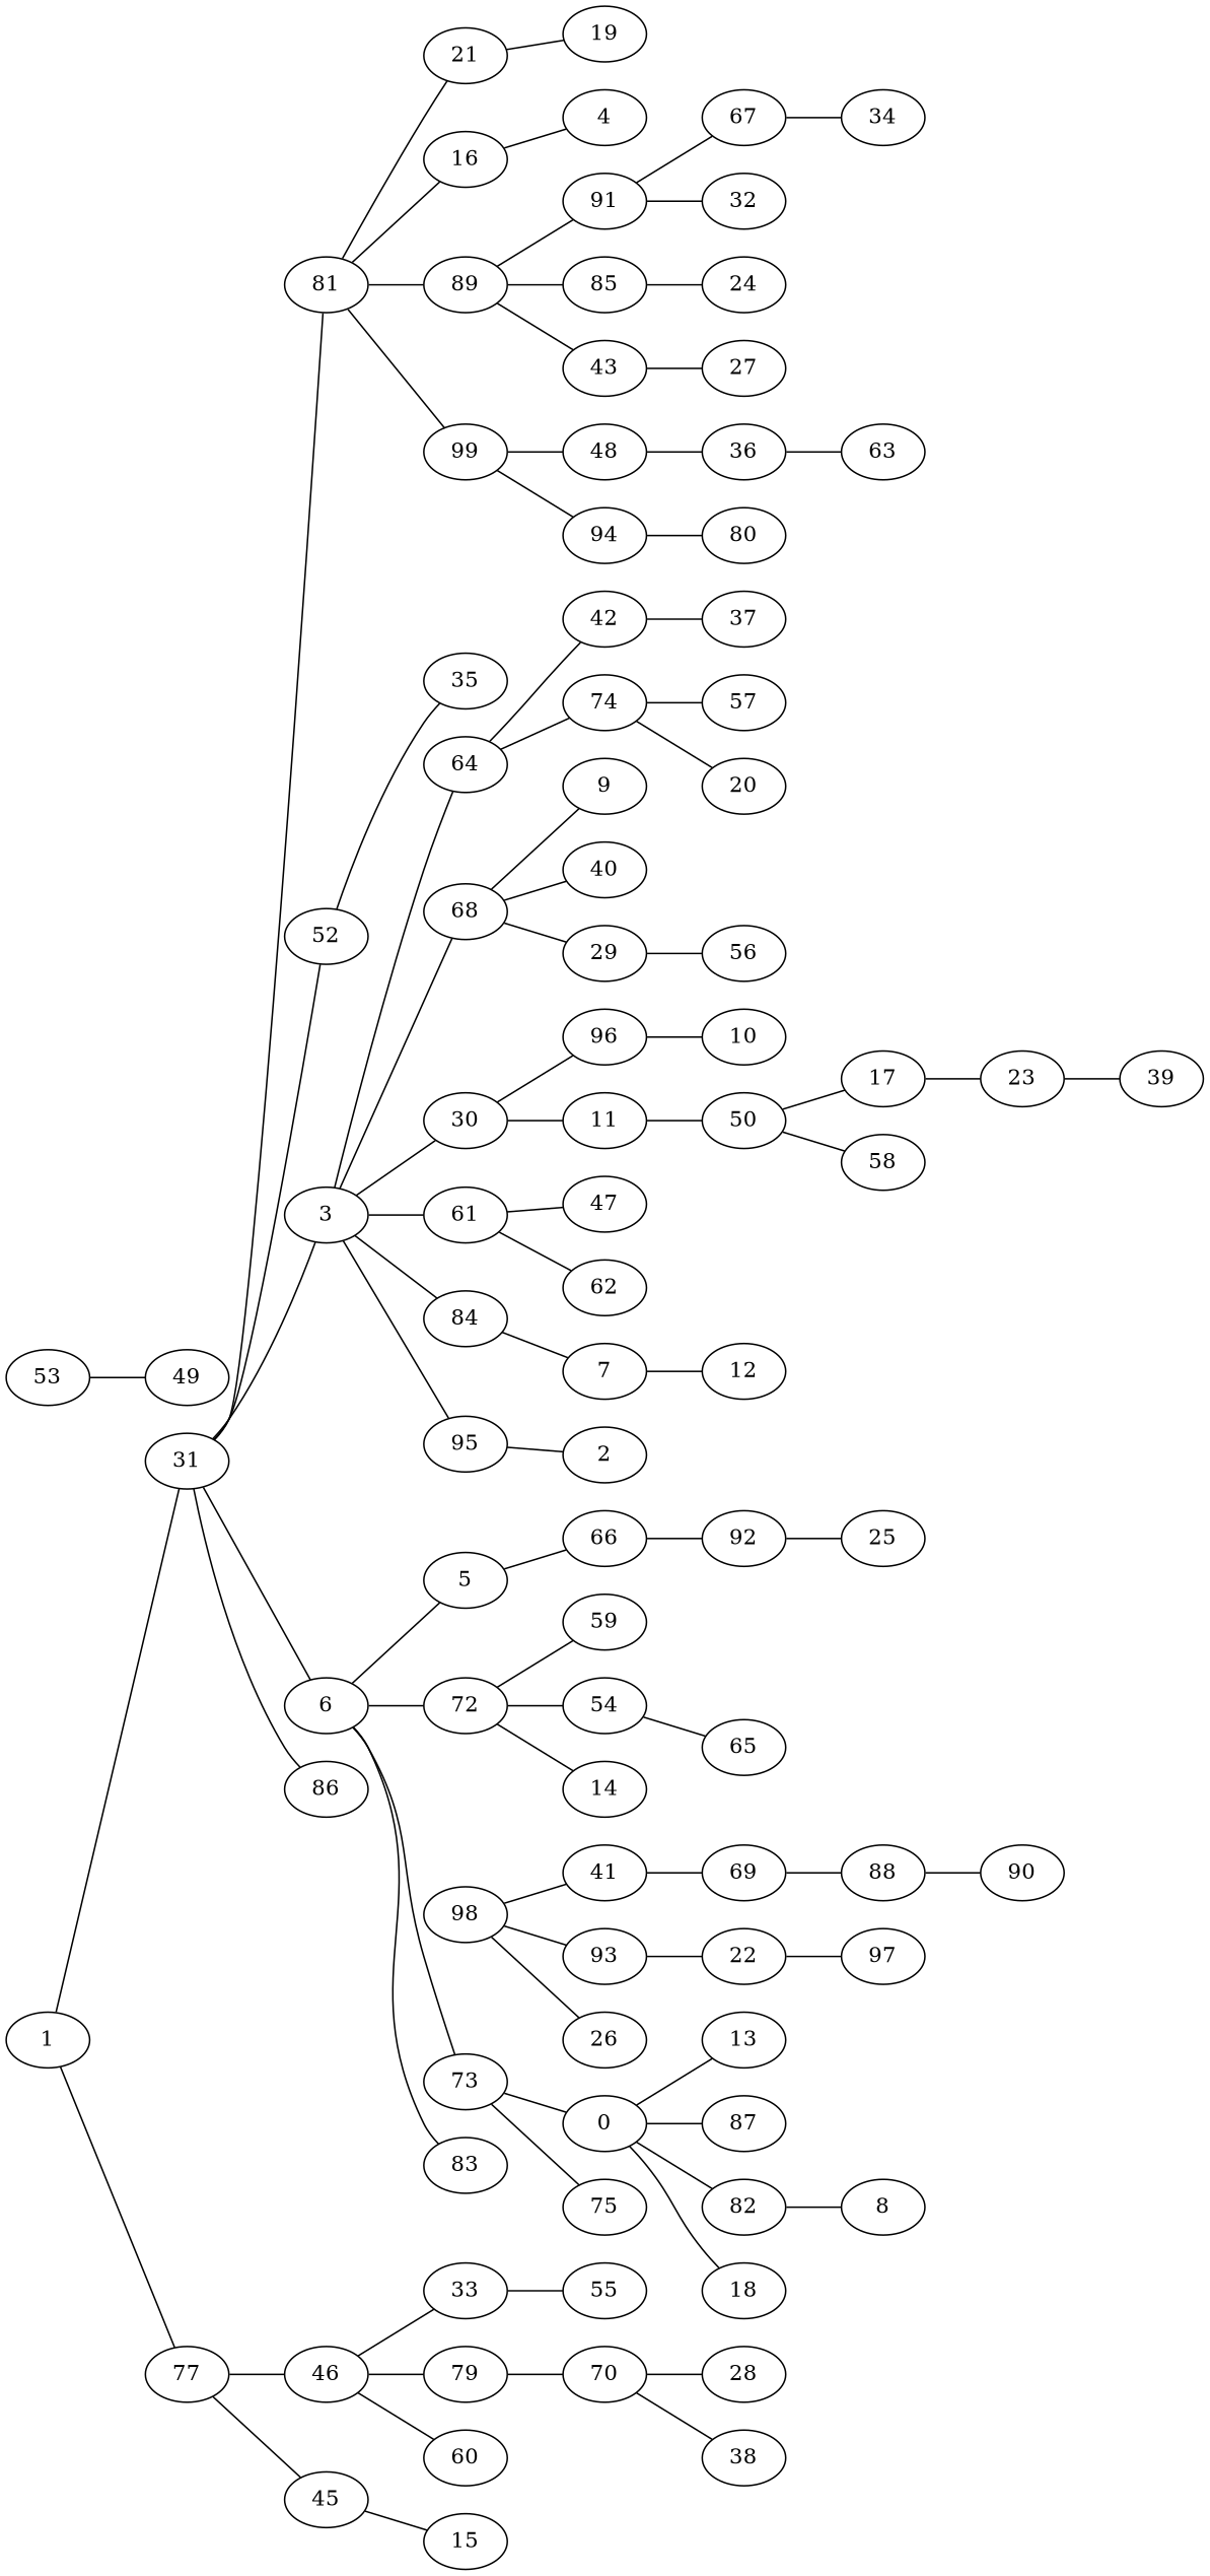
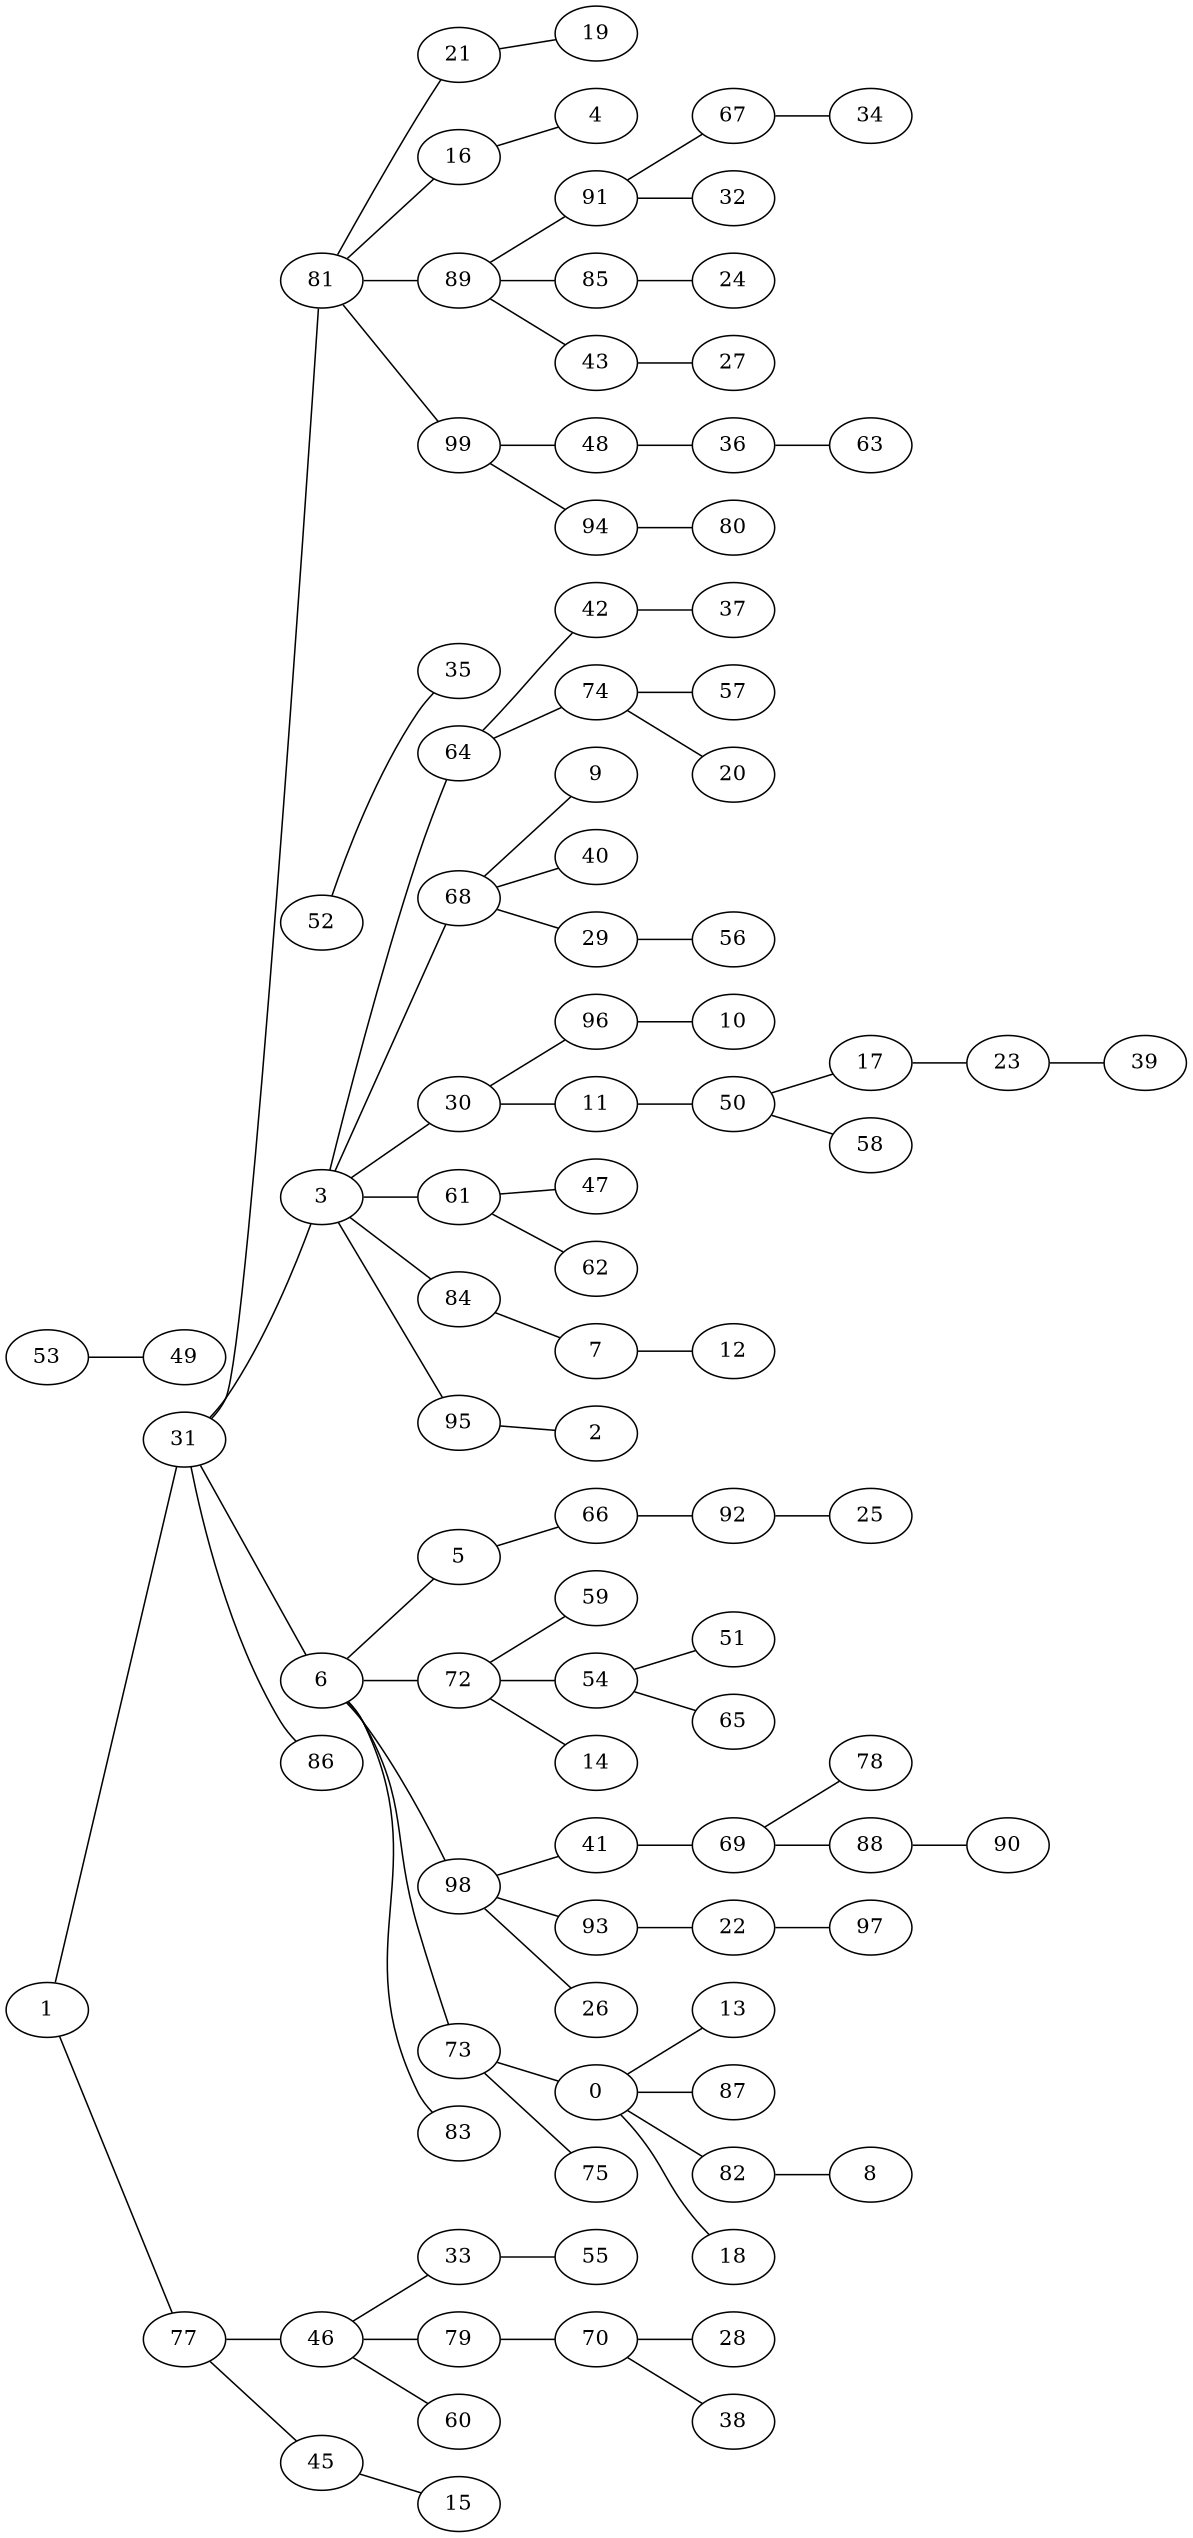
  graph {
    rankdir=LR
    50
    17
    58
    23
    39
    41
    69
+   78
    88
    90
    0
    13
    87
    82
    18
    8
    64
    42
    74
    37
    57
    20
    68
    9
    40
    29
    56
    93
    22
    97
    21
    19
    5
    66
    92
    25
    72
    59
    54
    14
+   51
    65
    30
    96
    11
    10
    16
    4
    89
    91
    85
    43
    67
    32
    24
    27
    34
    61
    47
    62
    33
    55
    98
    26
    79
    70
    28
    38
    99
    48
    94
    36
    80
    63
    84
    7
    12
    95
    2
    73
    75
    46
    60
    81
    45
    15
    53
    49
    52
    35
    3
    1
    31
    77
    6
    86
    83
    50 -- 17
    50 -- 58
    17 -- 23
    23 -- 39
    41 -- 69
+   69 -- 78
    69 -- 88
    88 -- 90
    0 -- 13
    0 -- 87
    0 -- 82
    0 -- 18
    82 -- 8
    64 -- 42
    64 -- 74
    42 -- 37
    74 -- 57
    74 -- 20
    68 -- 9
    68 -- 40
    68 -- 29
    29 -- 56
    93 -- 22
    22 -- 97
    21 -- 19
    5 -- 66
    66 -- 92
    92 -- 25
    72 -- 59
    72 -- 54
    72 -- 14
+   54 -- 51
    54 -- 65
    30 -- 96
    30 -- 11
    96 -- 10
    11 -- 50
    16 -- 4
    89 -- 91
    89 -- 85
    89 -- 43
    91 -- 67
    91 -- 32
    85 -- 24
    43 -- 27
    67 -- 34
    61 -- 47
    61 -- 62
    33 -- 55
    98 -- 41
    98 -- 93
    98 -- 26
    79 -- 70
    70 -- 28
    70 -- 38
    99 -- 48
    99 -- 94
    48 -- 36
    94 -- 80
    36 -- 63
    84 -- 7
    7 -- 12
    95 -- 2
    73 -- 0
    73 -- 75
    46 -- 33
    46 -- 79
    46 -- 60
    81 -- 21
    81 -- 16
    81 -- 89
    81 -- 99
    45 -- 15
    53 -- 49
    52 -- 35
    3 -- 64
    3 -- 68
    3 -- 30
    3 -- 61
    3 -- 84
    3 -- 95
    1 -- 31
    1 -- 77
    31 -- 81
-   31 -- 52
    31 -- 3
    31 -- 6
    31 -- 86
    77 -- 46
    77 -- 45
    6 -- 5
    6 -- 72
+   6 -- 98
    6 -- 73
    6 -- 83
  }
